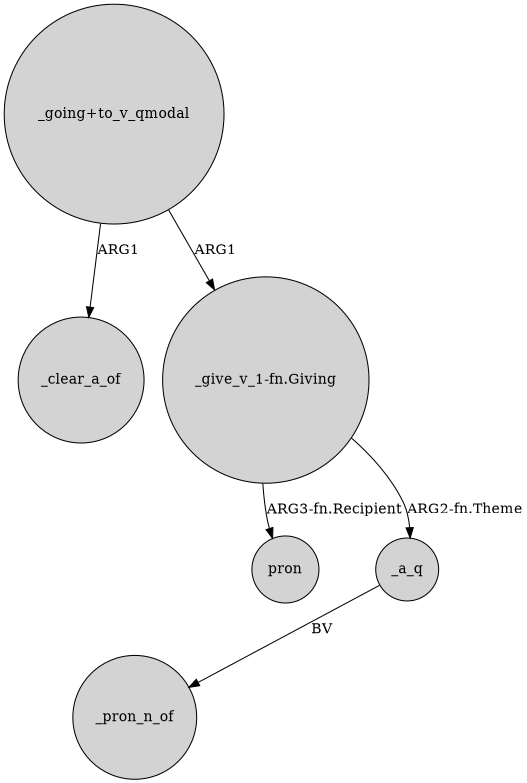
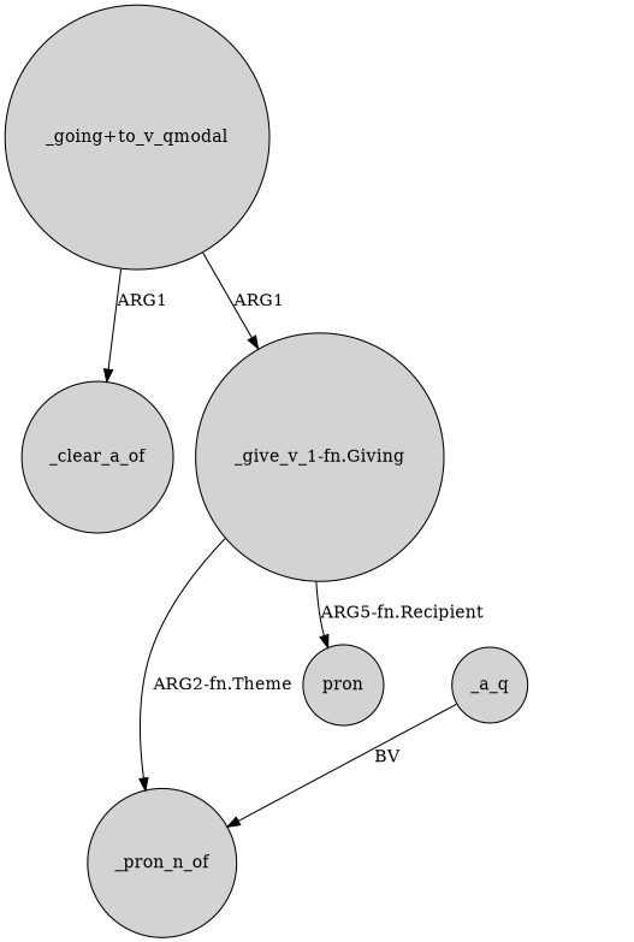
  digraph {
    node [shape=circle style=filled]
    "_going+to_v_qmodal"
    _clear_a_of
    "_give_v_1-fn.Giving"
    n4 [label=_pron_n_of]
    pron
    _a_q
    "_going+to_v_qmodal" -> _clear_a_of [label=ARG1]
    "_going+to_v_qmodal" -> "_give_v_1-fn.Giving" [label=ARG1]
-   "_give_v_1-fn.Giving" -> _a_q [label="ARG2-fn.Theme"]
-   "_give_v_1-fn.Giving" -> pron [label="ARG3-fn.Recipient"]
+   "_give_v_1-fn.Giving" -> n4 [label="ARG2-fn.Theme"]
+   "_give_v_1-fn.Giving" -> pron [label="ARG5-fn.Recipient"]
    _a_q -> n4 [label=BV]
  }
